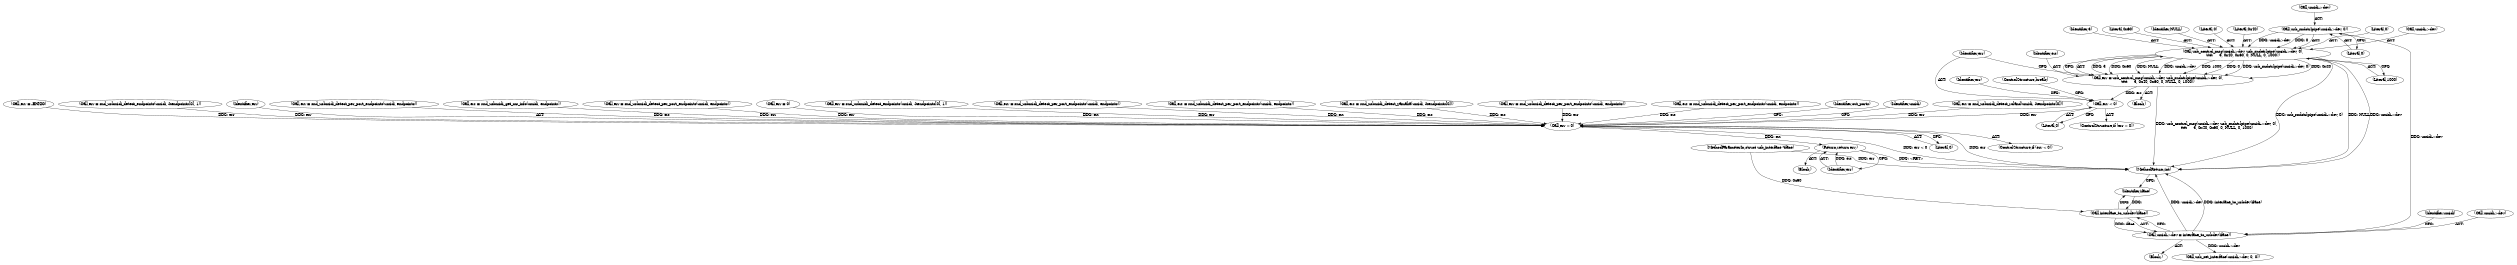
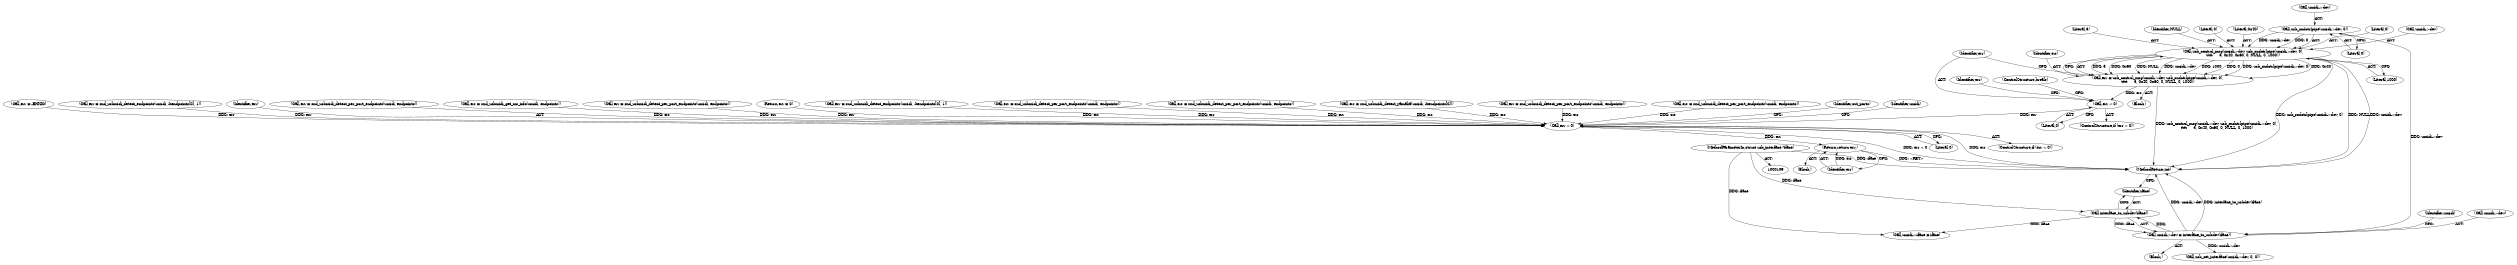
  digraph {
    n1 [label="(Call,usb_sndctrlpipe(umidi->dev, 0))"]
    n2 [label="(Call,usb_control_msg(umidi->dev, usb_sndctrlpipe(umidi->dev, 0),\n\t\t\t\t      3, 0x40, 0x60, 0, NULL, 0, 1000))"]
    n3 [label="(Literal,0)"]
    n4 [label="(MethodReturn,int)"]
    n5 [label="(Call,err = usb_control_msg(umidi->dev, usb_sndctrlpipe(umidi->dev, 0),\n\t\t\t\t      3, 0x40, 0x60, 0, NULL, 0, 1000))"]
    n6 [label="(Literal,1000)"]
    n7 [label="(Call,umidi->dev = interface_to_usbdev(iface))"]
    n8 [label="(Call,interface_to_usbdev(iface))"]
    n9 [label="(Block,)"]
    n10 [label="(Call,usb_set_interface(umidi->dev, 0, 0))"]
    n11 [label="(Identifier,iface)"]
+   n12 [label="(Call,umidi->iface = iface)"]
    n13 [label="(MethodParameterIn,struct usb_interface *iface)"]
+   1000109
    n15 [label="(Call,err < 0)"]
    n16 [label="(Block,)"]
    n17 [label="(Call,err < 0)"]
    n18 [label="(Literal,0)"]
    n19 [label="(ControlStructure,if (err < 0))"]
    n20 [label="(Return,return err;)"]
    n21 [label="(ControlStructure,if (err < 0))"]
    n22 [label="(Literal,0)"]
    n23 [label="(Block,)"]
    n24 [label="(Identifier,err)"]
    n25 [label="(Call,err = snd_usbmidi_detect_per_port_endpoints(umidi, endpoints))"]
    n26 [label="(Call,err = snd_usbmidi_detect_per_port_endpoints(umidi, endpoints))"]
    n27 [label="(Literal,0x40)"]
    n28 [label="(Call,err = snd_usbmidi_detect_yamaha(umidi, &endpoints[0]))"]
    n29 [label="(Identifier,err)"]
    n30 [label="(Call,err = snd_usbmidi_detect_per_port_endpoints(umidi, endpoints))"]
    n31 [label="(Call,err = snd_usbmidi_detect_per_port_endpoints(umidi, endpoints))"]
    n32 [label="(Identifier,out_ports)"]
    n33 [label="(Literal,0)"]
    n34 [label="(Identifier,umidi)"]
    n35 [label="(Call,umidi->dev)"]
-   n36 [label="(Call,err = snd_usbmidi_detect_roland(umidi, &endpoints[0]))"]
-   n37 [label="(Identifier,3)"]
+   n37 [label="(Literal,3)"]
    n38 [label="(Call,err = -ENXIO)"]
    n39 [label="(Call,err = snd_usbmidi_detect_endpoints(umidi, &endpoints[0], 1))"]
-   n40 [label="(Literal,0x60)"]
    n41 [label="(Identifier,err)"]
    n42 [label="(Identifier,err)"]
    n43 [label="(Call,err = snd_usbmidi_detect_per_port_endpoints(umidi, endpoints))"]
    n44 [label="(Identifier,umidi)"]
    n45 [label="(Call,umidi->dev)"]
    n46 [label="(Identifier,err)"]
    n47 [label="(ControlStructure,break;)"]
    n48 [label="(Identifier,NULL)"]
    n49 [label="(Call,err = snd_usbmidi_get_ms_info(umidi, endpoints))"]
    n50 [label="(Call,umidi->dev)"]
    n51 [label="(Literal,0)"]
    n52 [label="(Call,err = snd_usbmidi_detect_per_port_endpoints(umidi, endpoints))"]
-   n53 [label="(Call,err = 0)"]
+   n53 [label="(Return,err = 0)"]
    n54 [label="(Call,err = snd_usbmidi_detect_endpoints(umidi, &endpoints[0], 1))"]
    n1 -> n2 [label="AST: "]
    n1 -> n2 [label="DDG: umidi->dev"]
    n1 -> n2 [label="DDG: 0"]
    n1 -> n3 [label="CFG: "]
    n2 -> n4 [label="DDG: usb_sndctrlpipe(umidi->dev, 0)"]
    n2 -> n4 [label="DDG: NULL"]
    n2 -> n4 [label="DDG: umidi->dev"]
    n2 -> n5 [label="AST: "]
    n2 -> n5 [label="DDG: 3"]
    n2 -> n5 [label="DDG: 0x60"]
    n2 -> n5 [label="DDG: NULL"]
    n2 -> n5 [label="DDG: umidi->dev"]
    n2 -> n5 [label="DDG: 1000"]
    n2 -> n5 [label="DDG: 0"]
    n2 -> n5 [label="DDG: usb_sndctrlpipe(umidi->dev, 0)"]
    n2 -> n5 [label="DDG: 0x40"]
    n2 -> n6 [label="CFG: "]
    n3 -> n1 [label="AST: "]
    n4 -> n11 [label="CFG: "]
    n5 -> n2 [label="CFG: "]
    n5 -> n4 [label="DDG: usb_control_msg(umidi->dev, usb_sndctrlpipe(umidi->dev, 0),\n\t\t\t\t      3, 0x40, 0x60, 0, NULL, 0, 1000)"]
    n5 -> n15 [label="DDG: err"]
    n5 -> n16 [label="AST: "]
    n6 -> n2 [label="AST: "]
    n7 -> n1 [label="DDG: umidi->dev"]
    n7 -> n4 [label="DDG: umidi->dev"]
    n7 -> n4 [label="DDG: interface_to_usbdev(iface)"]
-   n7 -> n8 [label="CFG: "]
+   n7 -> n8 [label="DDG: "]
    n7 -> n9 [label="AST: "]
    n7 -> n10 [label="DDG: umidi->dev"]
    n8 -> n7 [label="AST: "]
    n8 -> n7 [label="DDG: iface"]
    n8 -> n11 [label="DDG: "]
-   n11 -> n8 [label="DDG: "]
-   n13 -> n4 [label="DDG: err"]
-   n13 -> n8 [label="DDG: 0x60"]
+   n8 -> n12 [label="DDG: iface"]
+   n11 -> n8 [label="AST: "]
+   n13 -> n4 [label="DDG: iface"]
+   n13 -> n8 [label="DDG: iface"]
+   n13 -> n12 [label="DDG: iface"]
+   n13 -> 1000109 [label="AST: "]
    n15 -> n17 [label="DDG: err"]
    n15 -> n18 [label="CFG: "]
    n15 -> n19 [label="AST: "]
    n17 -> n4 [label="DDG: err < 0"]
    n17 -> n4 [label="DDG: err"]
    n17 -> n20 [label="DDG: err"]
    n17 -> n21 [label="AST: "]
    n17 -> n22 [label="CFG: "]
    n18 -> n15 [label="AST: "]
    n20 -> n4 [label="DDG: <RET>"]
    n20 -> n23 [label="AST: "]
    n20 -> n24 [label="CFG: "]
    n22 -> n17 [label="AST: "]
    n24 -> n20 [label="AST: "]
    n24 -> n20 [label="DDG: err"]
    n25 -> n17 [label="DDG: err"]
    n26 -> n17 [label="DDG: err"]
    n27 -> n2 [label="AST: "]
    n28 -> n17 [label="DDG: err"]
    n29 -> n5 [label="CFG: "]
    n29 -> n15 [label="AST: "]
    n30 -> n17 [label="DDG: err"]
    n31 -> n17 [label="DDG: err"]
    n32 -> n17 [label="CFG: "]
    n33 -> n2 [label="AST: "]
    n34 -> n17 [label="CFG: "]
    n35 -> n2 [label="AST: "]
-   n36 -> n17 [label="DDG: err"]
    n37 -> n2 [label="AST: "]
    n38 -> n17 [label="DDG: err"]
    n39 -> n17 [label="DDG: err"]
-   n40 -> n2 [label="AST: "]
    n41 -> n15 [label="CFG: "]
    n42 -> n17 [label="AST: "]
    n43 -> n17 [label="DDG: err"]
    n44 -> n7 [label="CFG: "]
    n45 -> n1 [label="AST: "]
    n46 -> n5 [label="AST: "]
    n47 -> n15 [label="CFG: "]
    n48 -> n2 [label="AST: "]
    n49 -> n17 [label="DDG: err"]
    n50 -> n7 [label="AST: "]
    n51 -> n2 [label="AST: "]
    n52 -> n17 [label="DDG: err"]
    n53 -> n17 [label="DDG: err"]
    n54 -> n17 [label="DDG: err"]
  }
